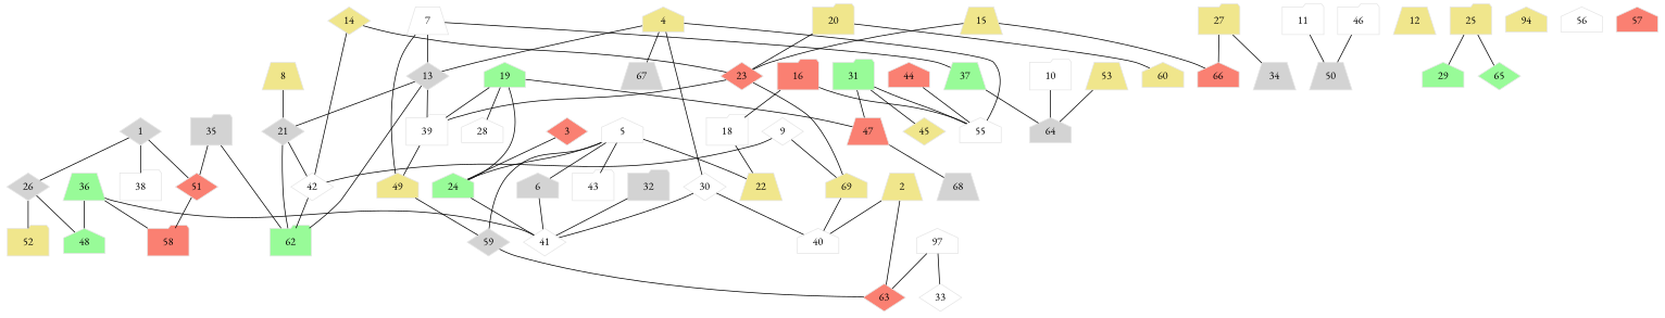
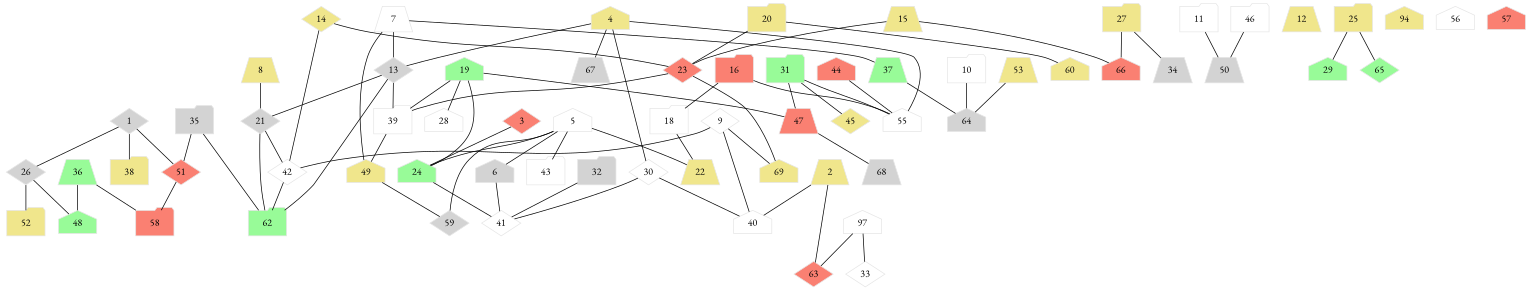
  graph {
    fontname="EB Garamond"
    node [color=gray90 fillcolor=white fontname="EB Garamond" shape=house style=filled]
    edge [fontname="EB Garamond"]
    1 [fillcolor=lightgrey shape=diamond]
    26 [fillcolor=lightgrey shape=diamond]
-   38 [shape=folder]
+   38 [fillcolor=khaki shape=folder]
    51 [fillcolor=salmon shape=diamond]
    48 [fillcolor=palegreen]
    52 [fillcolor=khaki shape=folder]
    58 [fillcolor=salmon shape=folder]
    2 [fillcolor=khaki shape=trapezium]
    40
    63 [fillcolor=salmon shape=diamond]
    3 [fillcolor=salmon shape=diamond]
    24 [fillcolor=palegreen]
    41 [shape=diamond]
    4 [fillcolor=khaki]
    13 [fillcolor=lightgrey shape=diamond]
    30 [shape=diamond]
    55
    67 [fillcolor=lightgrey shape=trapezium]
    21 [fillcolor=lightgrey shape=diamond]
    39 [shape=folder]
    62 [fillcolor=palegreen shape=folder]
    5
    6 [fillcolor=lightgrey]
    22 [fillcolor=khaki shape=trapezium]
    43 [shape=folder]
    59 [fillcolor=lightgrey shape=diamond]
    7 [shape=trapezium]
    37 [fillcolor=palegreen shape=trapezium]
    49 [fillcolor=khaki]
    64 [fillcolor=lightgrey]
    8 [fillcolor=khaki shape=trapezium]
    42 [shape=diamond]
    9 [shape=diamond]
    n34 [fillcolor=khaki label=69]
    10 [shape=folder]
    11 [shape=folder]
    50 [fillcolor=lightgrey shape=trapezium]
    12 [fillcolor=khaki shape=trapezium]
    14 [fillcolor=khaki shape=diamond]
    23 [fillcolor=salmon shape=diamond]
    15 [fillcolor=khaki shape=trapezium]
    66 [fillcolor=salmon]
    16 [fillcolor=salmon shape=folder]
    18 [shape=folder]
    n45 [label=97]
    33 [shape=diamond]
    19 [fillcolor=palegreen]
    28
    47 [fillcolor=salmon shape=trapezium]
    68 [fillcolor=lightgrey shape=trapezium]
    20 [fillcolor=khaki shape=folder]
    60 [fillcolor=khaki]
    25 [fillcolor=khaki shape=folder]
    29 [fillcolor=palegreen]
    65 [fillcolor=palegreen shape=diamond]
    27 [fillcolor=khaki shape=folder]
    34 [fillcolor=lightgrey shape=trapezium]
    31 [fillcolor=palegreen shape=folder]
    45 [fillcolor=khaki shape=diamond]
    32 [fillcolor=lightgrey shape=folder]
    35 [fillcolor=lightgrey shape=folder]
    36 [fillcolor=palegreen shape=trapezium]
    44 [fillcolor=salmon]
    46 [shape=folder]
    53 [fillcolor=khaki shape=trapezium]
    n66 [fillcolor=khaki label=94]
    56
    57 [fillcolor=salmon]
    1 -- 26
    1 -- 38
    1 -- 51
    26 -- 48
    26 -- 52
    51 -- 58
    2 -- 40
    2 -- 63
    3 -- 24
    24 -- 41
    4 -- 13
    4 -- 30
    4 -- 55
    4 -- 67
    13 -- 21
    13 -- 39
    13 -- 62
    30 -- 40
    30 -- 41
    21 -- 62
    21 -- 42
    39 -- 49
    5 -- 24
    5 -- 6
    5 -- 22
    5 -- 43
    5 -- 59
    6 -- 41
-   59 -- 63
    7 -- 13
    7 -- 37
    7 -- 49
    37 -- 64
    49 -- 59
    8 -- 21
    42 -- 62
-   n34 -- 40
+   9 -- 40
    9 -- 42
    9 -- n34
    10 -- 64
    11 -- 50
    14 -- 42
    14 -- 23
    23 -- 39
    23 -- n34
    15 -- 23
    15 -- 66
    16 -- 55
    16 -- 18
    18 -- 22
    n45 -- 63
    n45 -- 33
    19 -- 24
    19 -- 39
    19 -- 28
    19 -- 47
    47 -- 68
    20 -- 23
    20 -- 60
    25 -- 29
    25 -- 65
    27 -- 66
    27 -- 34
    31 -- 55
    31 -- 47
    31 -- 45
    32 -- 41
    35 -- 51
    35 -- 62
    36 -- 48
    36 -- 58
-   36 -- 41
    44 -- 55
    46 -- 50
    53 -- 64
  }
